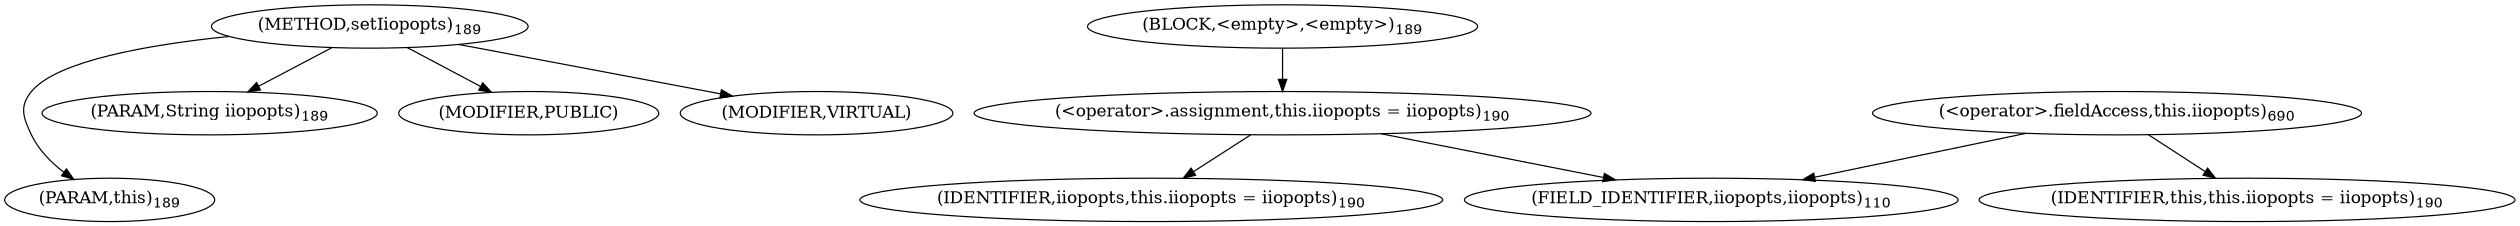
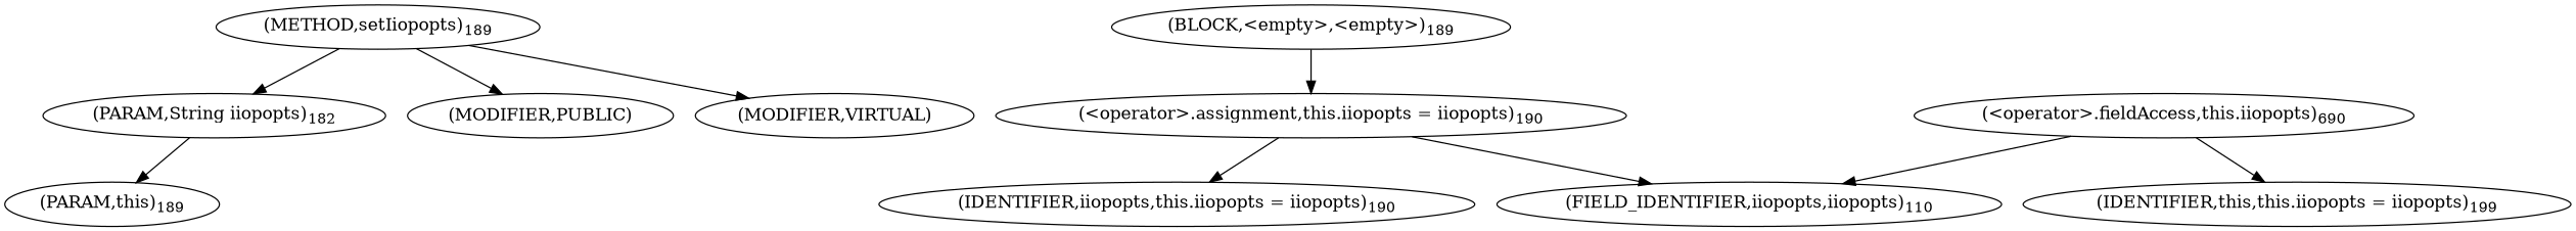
  digraph {
    n1 [label=<(METHOD,setIiopopts)<SUB>189</SUB>>]
    n2 [label=<(PARAM,this)<SUB>189</SUB>>]
-   n3 [label=<(PARAM,String iiopopts)<SUB>189</SUB>>]
+   n3 [label=<(PARAM,String iiopopts)<SUB>182</SUB>>]
    n4 [label=<(MODIFIER,PUBLIC)>]
    n5 [label=<(MODIFIER,VIRTUAL)>]
    n6 [label=<(BLOCK,&lt;empty&gt;,&lt;empty&gt;)<SUB>189</SUB>>]
    n7 [label=<(&lt;operator&gt;.assignment,this.iiopopts = iiopopts)<SUB>190</SUB>>]
    n8 [label=<(IDENTIFIER,iiopopts,this.iiopopts = iiopopts)<SUB>190</SUB>>]
    n9 [label=<(FIELD_IDENTIFIER,iiopopts,iiopopts)<SUB>110</SUB>>]
    n10 [label=<(&lt;operator&gt;.fieldAccess,this.iiopopts)<SUB>690</SUB>>]
-   n11 [label=<(IDENTIFIER,this,this.iiopopts = iiopopts)<SUB>190</SUB>>]
-   n1 -> n2
+   n11 [label=<(IDENTIFIER,this,this.iiopopts = iiopopts)<SUB>199</SUB>>]
+   n3 -> n2
    n1 -> n3
    n1 -> n4
    n1 -> n5
    n6 -> n7
    n7 -> n8
    n7 -> n9
    n10 -> n9
    n10 -> n11
  }
